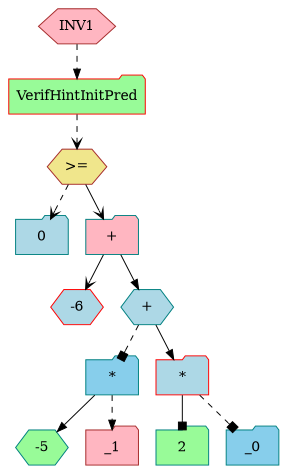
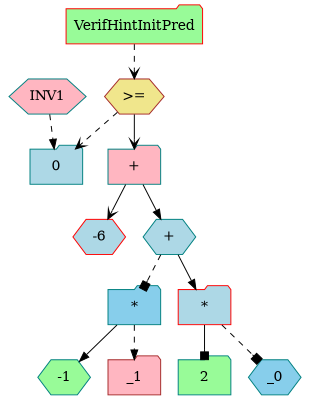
  digraph {
    node [color=teal fillcolor=lightblue shape=folder style=filled]
    edge [arrowhead=normal style=dashed]
-   n1 [color=brown fillcolor=lightpink label=INV1 shape=hexagon]
+   n1 [fillcolor=lightpink label=INV1 shape=hexagon]
    n2 [color=red fillcolor=palegreen label=VerifHintInitPred]
    n3 [color=brown fillcolor=khaki label=">=" shape=hexagon]
    n4 [label=0]
    n5 [fillcolor=lightpink label="+"]
    n6 [color=red label=-6 shape=hexagon]
    n7 [label="+" shape=hexagon]
    n8 [fillcolor=skyblue label="*"]
    n9 [color=red label="*"]
-   n10 [fillcolor=palegreen label=-5 shape=hexagon]
+   n10 [fillcolor=palegreen label=-1 shape=hexagon]
    n11 [color=brown fillcolor=lightpink label=_1]
    n12 [fillcolor=palegreen label=2]
-   n13 [fillcolor=skyblue label=_0]
-   n1 -> n2
+   n13 [fillcolor=skyblue label=_0 shape=hexagon]
+   n1 -> n4
    n2 -> n3 [arrowhead=vee]
    n3 -> n4 [arrowhead=vee]
    n3 -> n5 [arrowhead=vee style=solid]
    n5 -> n6 [arrowhead=vee style=solid]
    n5 -> n7 [style=solid]
    n7 -> n8 [arrowhead=box]
    n7 -> n9 [style=solid]
    n8 -> n10 [style=solid]
    n8 -> n11
    n9 -> n12 [arrowhead=box style=solid]
    n9 -> n13 [arrowhead=box]
  }
